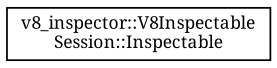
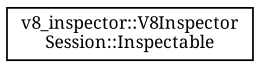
  digraph {
    rankdir=TB
    fontname="Noto Serif"
-   n1 [color=black fillcolor=white fontname="Noto Serif" fontsize=10 height=0.2 label="v8_inspector::V8Inspectable\lSession::Inspectable" shape=record style=filled width=0.4]
+   n1 [color=black fillcolor=white fontname="Noto Serif" fontsize=10 height=0.2 label="v8_inspector::V8Inspector\lSession::Inspectable" shape=record style=filled width=0.4]
  }
